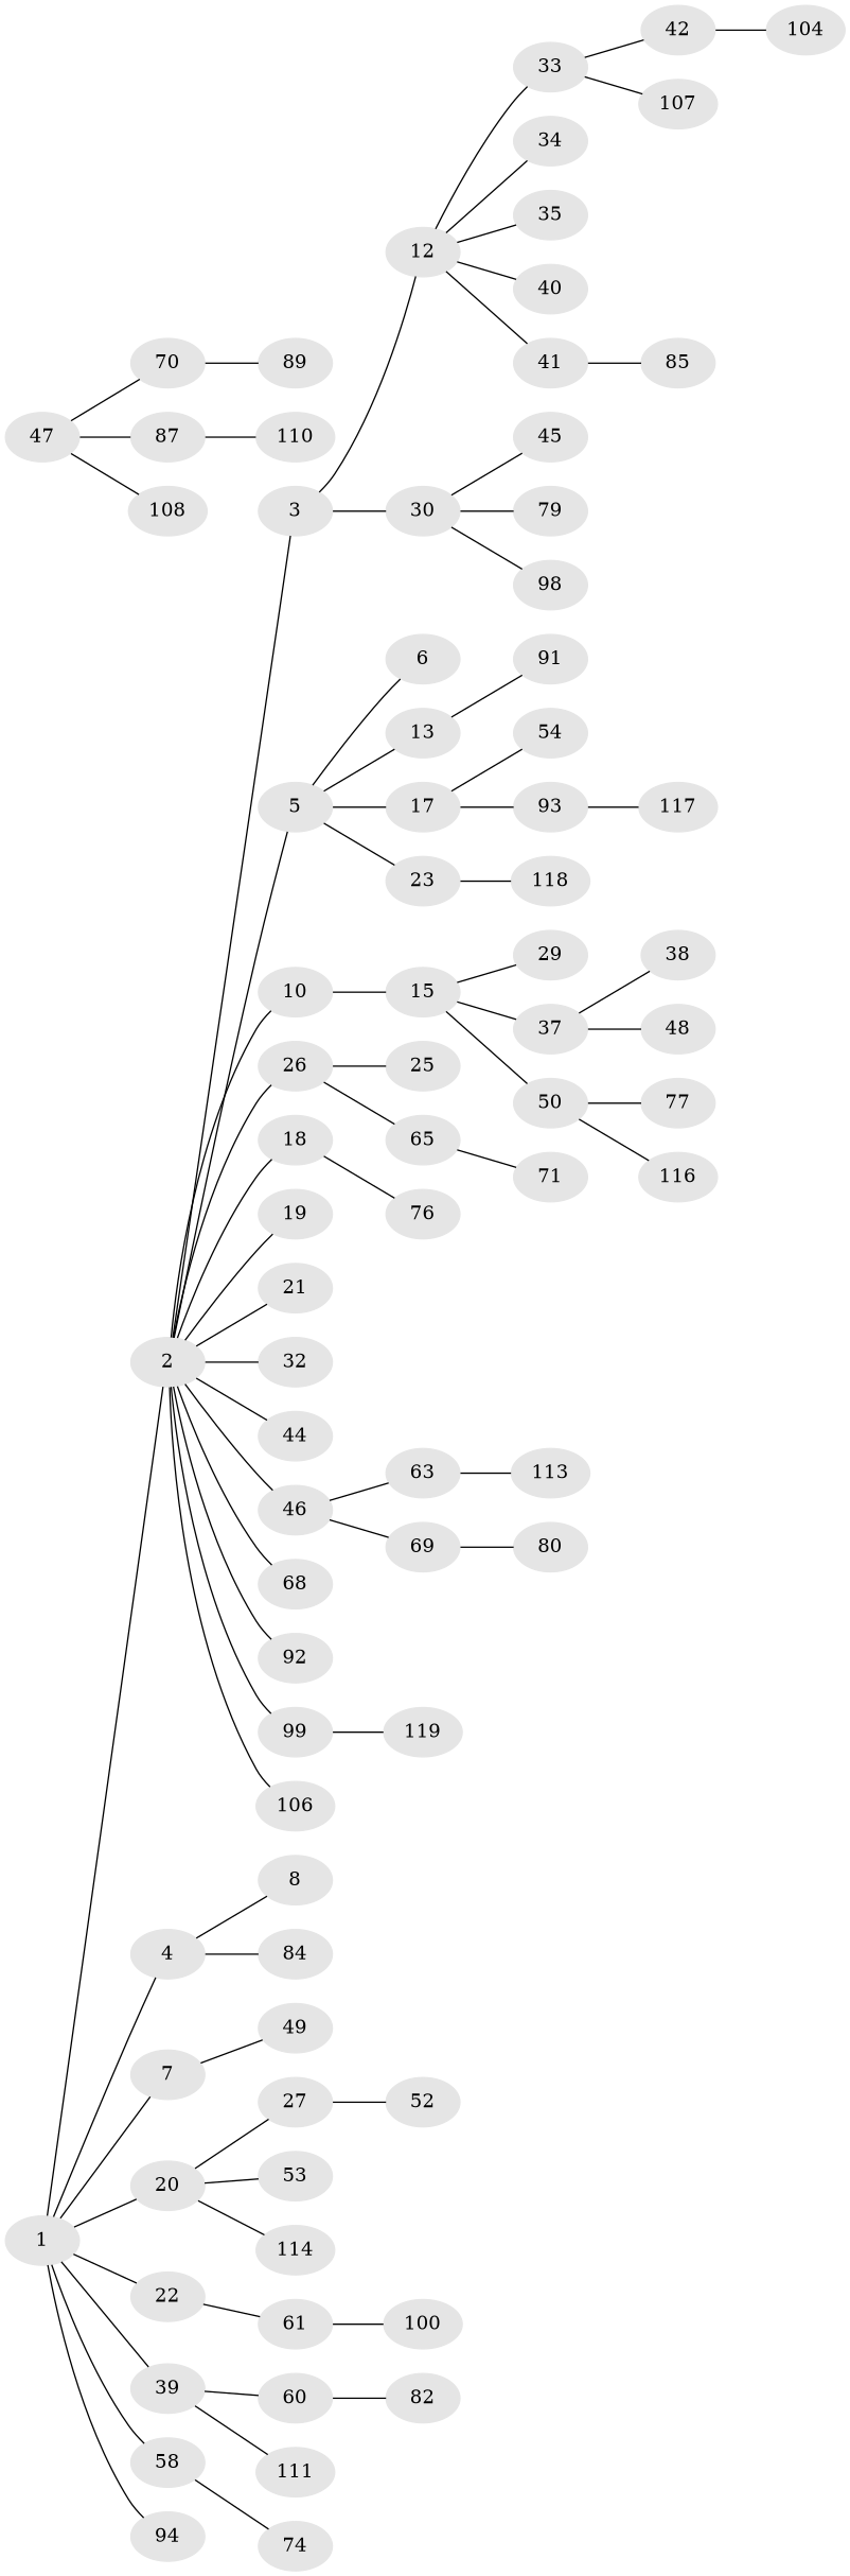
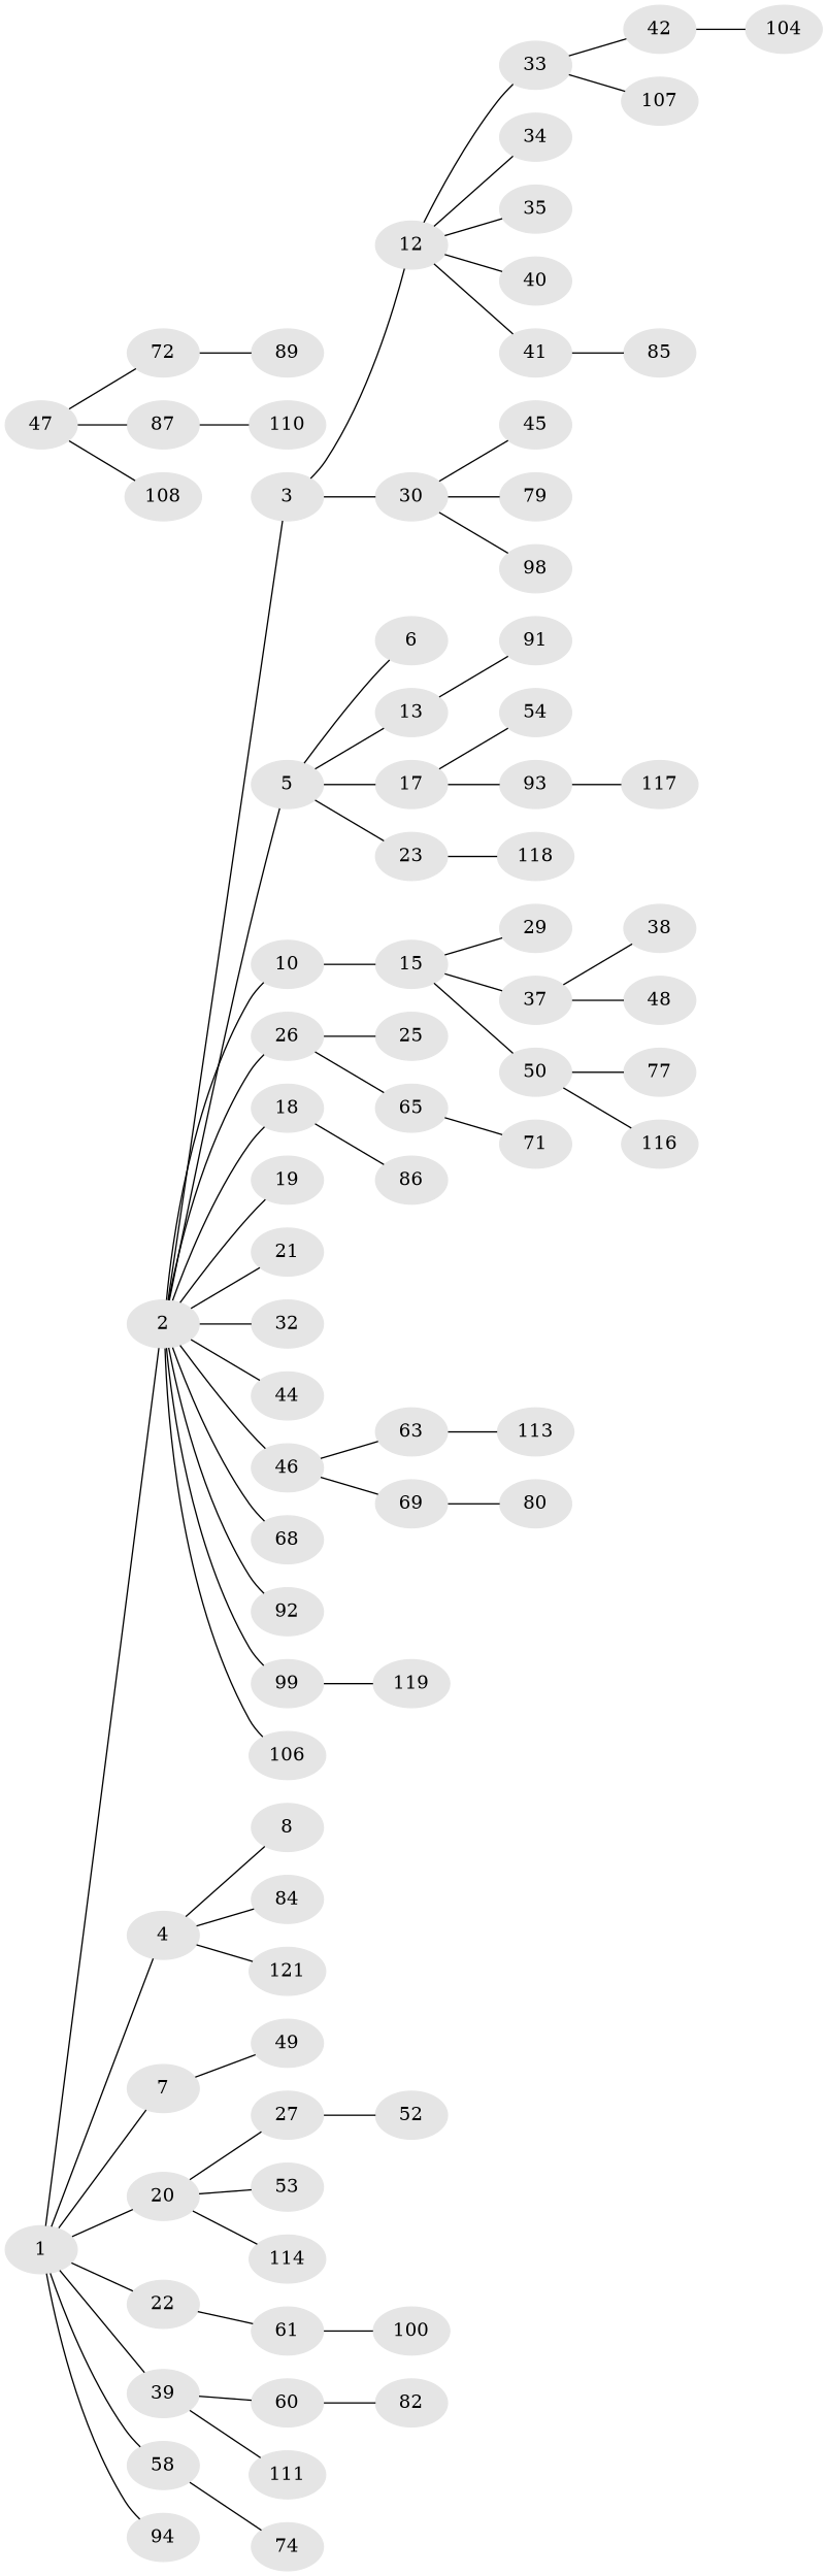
  graph {
    rankdir=LR
    node [color=gray90 style=filled]
    1 [super="+11"]
    2 [super="+8"]
    4 [super="+14"]
    7
    20 [super="+102"]
    22
    39 [super="+96"]
    58 [super="+122"]
    94
    3
    5 [super="+101"]
    10
    n13 [label=26 super="+36"]
    18 [super="+56"]
    19
    21
    32 [super="+51"]
    44 [super="+72"]
    46 [super="+62"]
    n20 [label=68]
    92
    99 [super="+103"]
    106
    n24 [label=8 super="+95"]
    84
+   121
    49 [super="+67"]
    27
    53 [super="+88"]
    114
    61 [super="+83"]
    60
    111
    74
    12 [super="+28"]
    30 [super="+68"]
    6 [super="+55"]
    13
    17 [super="+24"]
    23 [super="+26"]
    15 [super="+31"]
    25
    65
-   76
+   76 [label=86]
    63 [super="+97"]
    69 [super="+75"]
    119
    33
    34
    35
    40 [super="+73"]
    41 [super="+64"]
    45
    79
    n55 [label=98]
    91
    54 [super="+115"]
    93 [super="+105"]
    118
    29 [super="+98"]
    37 [super="+43"]
    50 [super="+59"]
    47 [super="+57"]
-   70
+   70 [label=72]
    87
    108
    42 [super="+81"]
    107 [super="+120"]
    85
    38 [super="+66"]
    48 [super="+109"]
    77
    116
    71 [super="+112"]
    117
    52
    100
    104
    82 [super="+86"]
    113
    80
    89
    110
    1 -- 2
    1 -- 4
    1 -- 7
    1 -- 20
    1 -- 22
    1 -- 39
    1 -- 58
    1 -- 94
    2 -- 3
    2 -- 5
    2 -- 10
    2 -- n13
    2 -- 18
    2 -- 19
    2 -- 21
    2 -- 32
    2 -- 44
    2 -- 46
    2 -- n20
    2 -- 92
    2 -- 99
    2 -- 106
    4 -- n24
    4 -- 84
+   4 -- 121
    7 -- 49
    20 -- 27
    20 -- 53
    20 -- 114
    22 -- 61
    39 -- 60
    39 -- 111
    58 -- 74
    3 -- 12
    3 -- 30
    5 -- 6
    5 -- 13
    5 -- 17
    5 -- 23
    10 -- 15
    n13 -- 25
    n13 -- 65
    18 -- 76
    46 -- 63
    46 -- 69
    99 -- 119
    27 -- 52
    61 -- 100
    60 -- 82
    12 -- 33
    12 -- 34
    12 -- 35
    12 -- 40
    12 -- 41
    30 -- 45
    30 -- 79
    30 -- n55
    13 -- 91
    17 -- 54
    17 -- 93
    23 -- 118
    15 -- 29
    15 -- 37
    15 -- 50
    65 -- 71
    63 -- 113
    69 -- 80
    33 -- 42
    33 -- 107
    41 -- 85
    93 -- 117
    37 -- 38
    37 -- 48
    50 -- 77
    50 -- 116
    47 -- 70
    47 -- 87
    47 -- 108
    70 -- 89
    87 -- 110
    42 -- 104
  }
